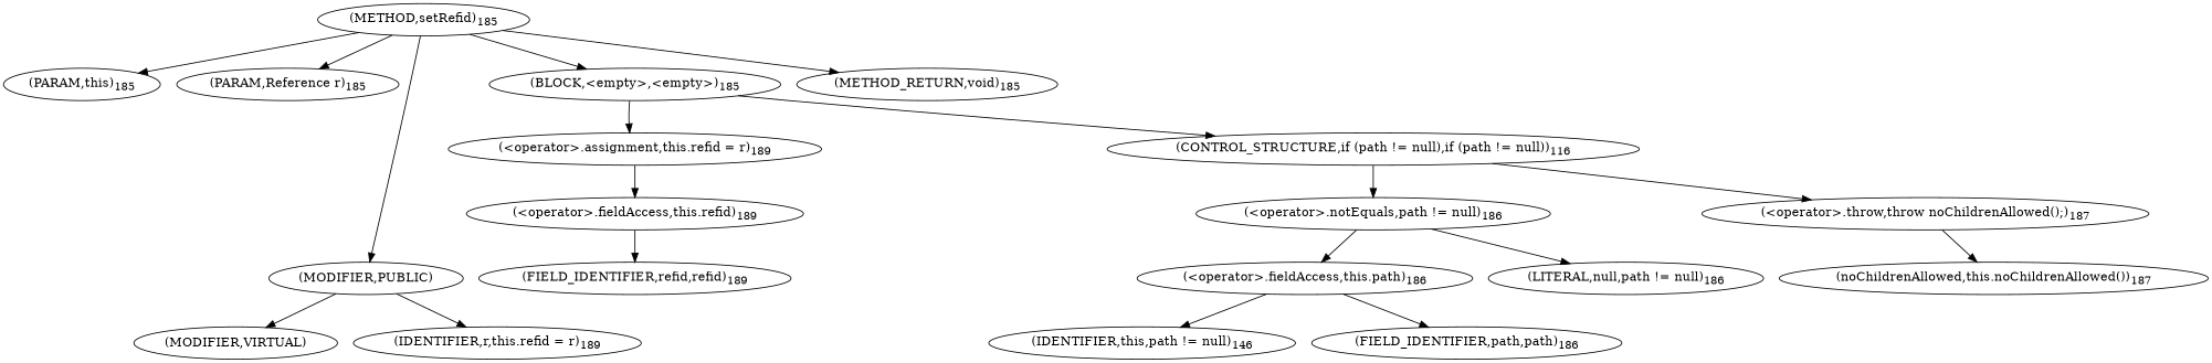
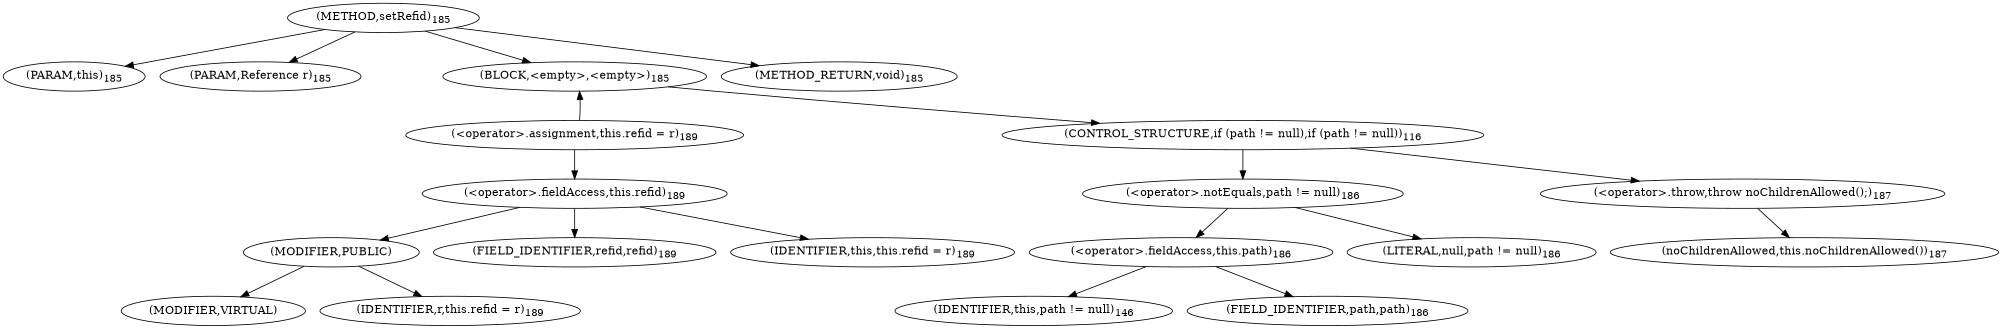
  digraph {
    n1 [label=<(METHOD,setRefid)<SUB>185</SUB>>]
    n2 [label=<(PARAM,this)<SUB>185</SUB>>]
    n3 [label=<(PARAM,Reference r)<SUB>185</SUB>>]
    n4 [label=<(BLOCK,&lt;empty&gt;,&lt;empty&gt;)<SUB>185</SUB>>]
    n5 [label=<(MODIFIER,PUBLIC)>]
    n6 [label=<(METHOD_RETURN,void)<SUB>185</SUB>>]
    n7 [label=<(CONTROL_STRUCTURE,if (path != null),if (path != null))<SUB>116</SUB>>]
    n8 [label=<(&lt;operator&gt;.assignment,this.refid = r)<SUB>189</SUB>>]
    n9 [label=<(MODIFIER,VIRTUAL)>]
    n10 [label=<(IDENTIFIER,r,this.refid = r)<SUB>189</SUB>>]
    n11 [label=<(&lt;operator&gt;.notEquals,path != null)<SUB>186</SUB>>]
    n12 [label=<(&lt;operator&gt;.throw,throw noChildrenAllowed();)<SUB>187</SUB>>]
    n13 [label=<(&lt;operator&gt;.fieldAccess,this.refid)<SUB>189</SUB>>]
    n14 [label=<(&lt;operator&gt;.fieldAccess,this.path)<SUB>186</SUB>>]
    n15 [label=<(LITERAL,null,path != null)<SUB>186</SUB>>]
    n16 [label=<(noChildrenAllowed,this.noChildrenAllowed())<SUB>187</SUB>>]
    n17 [label=<(IDENTIFIER,this,path != null)<SUB>146</SUB>>]
    n18 [label=<(FIELD_IDENTIFIER,path,path)<SUB>186</SUB>>]
+   n19 [label=<(IDENTIFIER,this,this.refid = r)<SUB>189</SUB>>]
    n20 [label=<(FIELD_IDENTIFIER,refid,refid)<SUB>189</SUB>>]
    n1 -> n2
    n1 -> n3
    n1 -> n4
-   n1 -> n5
+   n13 -> n5
    n1 -> n6
    n4 -> n7
-   n4 -> n8
+   n8 -> n4
    n5 -> n9
    n5 -> n10
    n7 -> n11
    n7 -> n12
    n8 -> n13
    n11 -> n14
    n11 -> n15
    n12 -> n16
+   n13 -> n19
    n13 -> n20
    n14 -> n17
    n14 -> n18
  }
